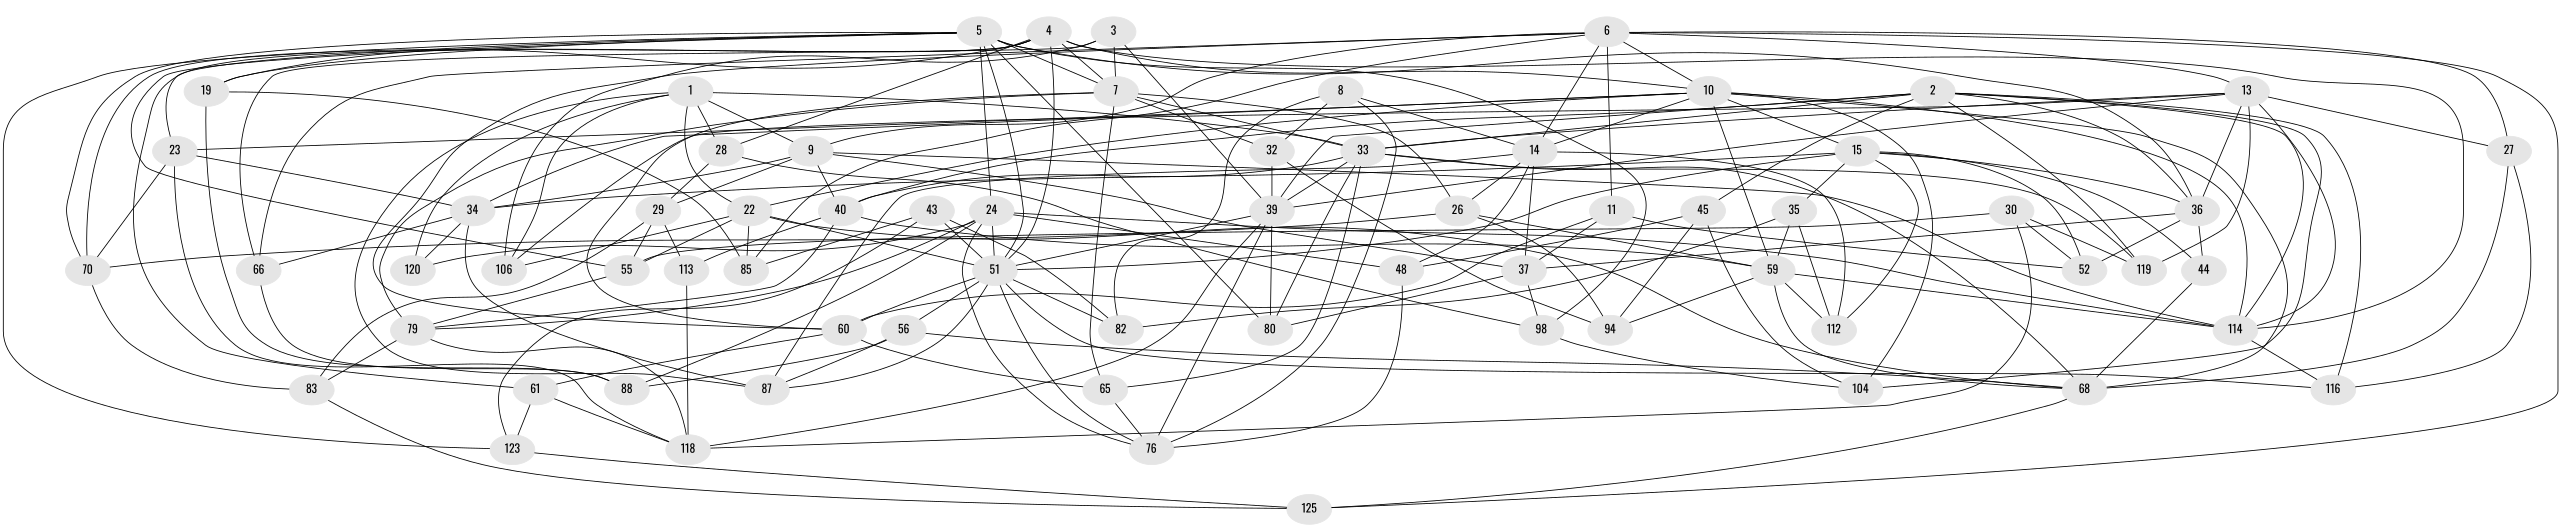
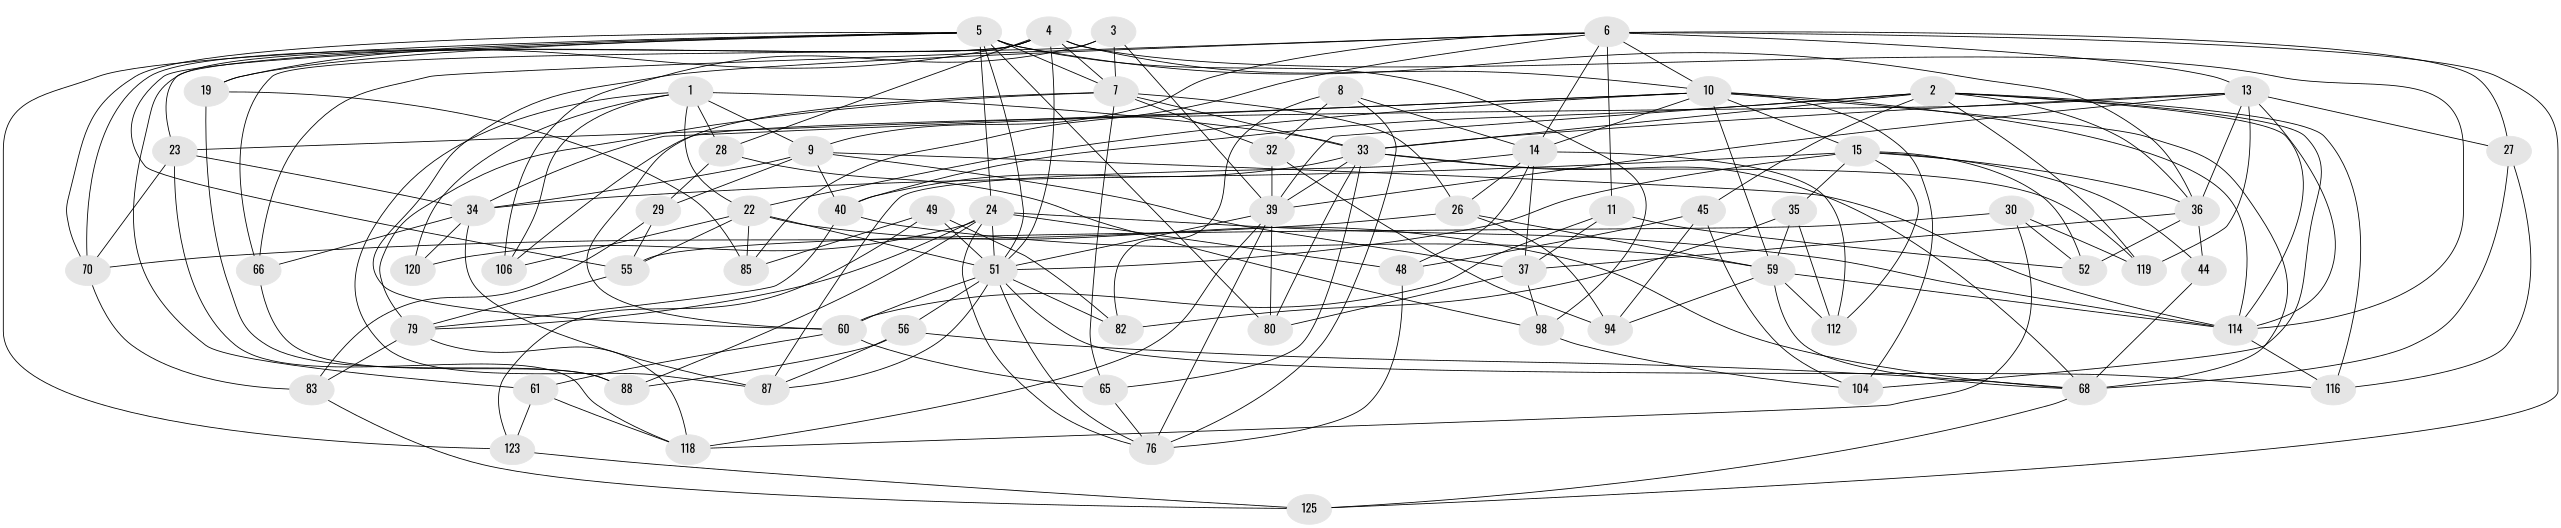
  graph {
    fontname=Oswald
    node [color=gray90 fontname=Oswald style=filled]
    edge [fontname=Oswald]
    1 [super="+38"]
    9 [super="+103+21"]
    22 [super="+105+67"]
    28 [super="+42"]
    33 [super="+75+122+62"]
    87
    106
    120
    40 [super="+64"]
    114 [super="+130"]
    29 [super="+73"]
    34 [super="+121+50"]
    37 [super="+96"]
    51 [super="+95+53"]
    55 [super="+109"]
    85
    68 [super="+72+124"]
    98
    39 [super="+84+129+63"]
    119
    80
    65
    2 [super="+49"]
    36 [super="+71+92"]
    45
    104
    116
    52
    44
    76 [super="+91"]
    118 [super="+128"]
    79 [super="+115"]
    59 [super="+81+74"]
-   113
    48
    94
    7 [super="+54+47"]
    60 [super="+86"]
    26 [super="+69"]
    32
    3
    66
    88
    4 [super="+25+12"]
    10 [super="+17+20"]
    19
    61
    70 [super="+107"]
    23 [super="+41"]
    14 [super="+101+58"]
    15 [super="+132+108"]
    82
    56
    123
    83
    5 [super="+102+126+31"]
    24 [super="+90+97"]
    125
    6 [super="+18"]
    11
    13 [super="+16+127"]
    27
    112
    8
    35
    30
-   43
+   43 [label=49]
    1 -- 9
    1 -- 22
    1 -- 28 [weight=2]
    1 -- 33
    1 -- 87
    1 -- 106
    1 -- 120
    9 -- 40
    9 -- 114
    9 -- 29 [weight=2]
    9 -- 34
    9 -- 37
    22 -- 106
    22 -- 51
    22 -- 55 [weight=2]
    22 -- 85
    22 -- 68
    28 -- 29
    28 -- 98
    33 -- 40
    33 -- 68
    33 -- 39
    33 -- 119
    33 -- 80
    33 -- 65
    40 -- 79
    40 -- 59
-   40 -- 113
    114 -- 116
    29 -- 55
-   29 -- 113
    29 -- 83
    34 -- 87
    34 -- 120
    34 -- 66
    37 -- 98
    37 -- 80
    51 -- 87
    51 -- 116
    51 -- 76
    51 -- 60
    51 -- 82
    51 -- 56
    55 -- 79
    68 -- 125
    98 -- 104
    39 -- 51
    39 -- 80
    39 -- 76
    39 -- 118
    65 -- 76
    2 -- 33
    2 -- 40
    2 -- 114
    2 -- 39 [weight=2]
    2 -- 119
    2 -- 36
    2 -- 45
    2 -- 104
    2 -- 116
    36 -- 37
    36 -- 52
    36 -- 44
    45 -- 104
    45 -- 48
    45 -- 94
    44 -- 68
    79 -- 118
    79 -- 83
    59 -- 114
    59 -- 68
    59 -- 94
    59 -- 112
-   113 -- 118
    48 -- 76
    7 -- 33
    7 -- 65
    7 -- 79
    7 -- 60
    7 -- 26 [weight=2]
    7 -- 32
    60 -- 65
    60 -- 61
    26 -- 59
    26 -- 94
    26 -- 70
    32 -- 39
    32 -- 94
    3 -- 106
    3 -- 39
    3 -- 7
    3 -- 66
    66 -- 88
    4 -- 28
    4 -- 114
    4 -- 51 [weight=2]
    4 -- 7
    4 -- 10
    4 -- 19
    4 -- 61
    4 -- 70 [weight=2]
    10 -- 22
    10 -- 114
    10 -- 34
    10 -- 68
    10 -- 104
    10 -- 59 [weight=2]
    10 -- 23
    10 -- 14
    10 -- 15
    19 -- 85
    19 -- 88
    61 -- 118
    61 -- 123
    70 -- 83
    23 -- 34 [weight=2]
    23 -- 118
    23 -- 70
    14 -- 87
    14 -- 37
    14 -- 48
    14 -- 26
    14 -- 112
    15 -- 34
    15 -- 51
    15 -- 36
    15 -- 52
    15 -- 44
    15 -- 112
    15 -- 35
    56 -- 87
    56 -- 68
    56 -- 88
    123 -- 125
    83 -- 125
    5 -- 51
    5 -- 55
    5 -- 98
    5 -- 80
    5 -- 36 [weight=2]
    5 -- 7
    5 -- 19
    5 -- 70
    5 -- 23
    5 -- 123
    5 -- 24
    24 -- 120
    24 -- 114
    24 -- 51
    24 -- 76
    24 -- 79
    24 -- 48
    24 -- 88
    6 -- 9
    6 -- 85
    6 -- 60
    6 -- 66
    6 -- 10
    6 -- 14
    6 -- 125
    6 -- 11
    6 -- 13
    6 -- 27
    11 -- 37
    11 -- 52
    11 -- 60
    13 -- 33
    13 -- 106
    13 -- 114
    13 -- 39
    13 -- 119
    13 -- 36
    13 -- 27
    27 -- 68
    27 -- 116
    8 -- 76
    8 -- 32
    8 -- 14
    8 -- 82
    35 -- 59
    35 -- 82
    35 -- 112
    30 -- 55
    30 -- 119
    30 -- 52
    30 -- 118
    43 -- 51
    43 -- 85
    43 -- 82
    43 -- 123
  }
